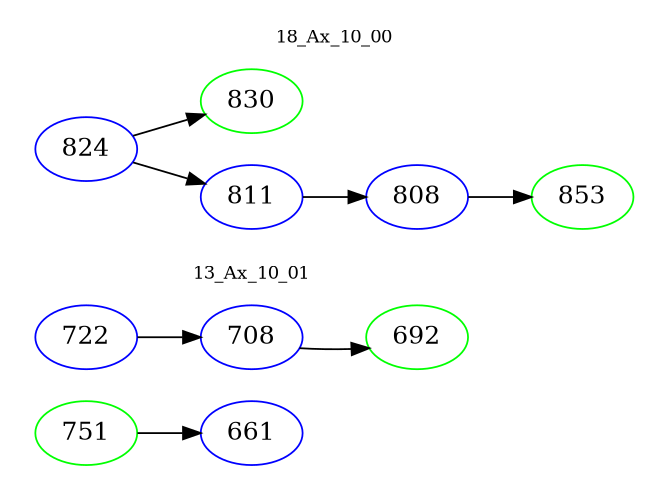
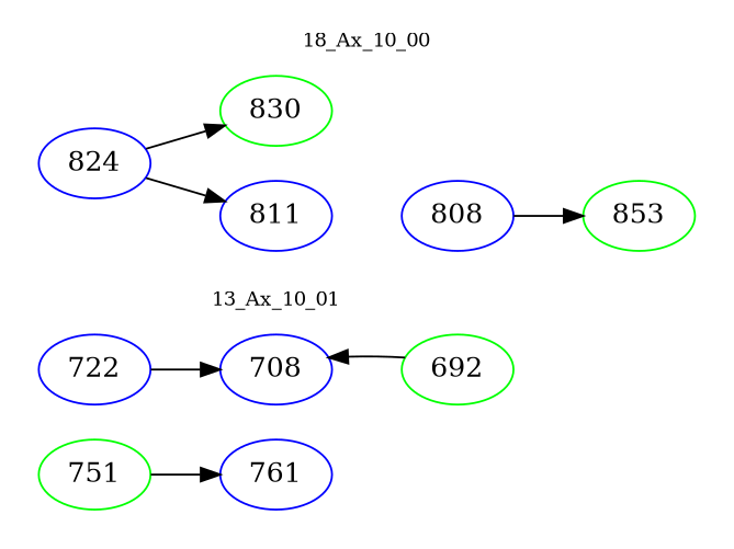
  digraph {
    rankdir=LR
    node [color=blue]
    edge [color=black]
    n1 [label=722]
    n2 [label=708]
    n3 [color=green label=751]
    n4 [color=green label=692]
-   n5 [label=661]
+   n5 [label=761]
    n6 [label=824]
    n7 [label=811]
    n8 [color=green label=830]
    n9 [label=808]
    n10 [color=green label=853]
    subgraph cluster_1 {
      color=white
      fontsize=10
      label="13_Ax_10_01"
      n1
      n2
      n3
      n4
      n5
    }
    subgraph cluster_2 {
      color=white
      fontsize=10
      label="18_Ax_10_00"
      n6
      n7
      n8
      n9
      n10
    }
    n1 -> n2
-   n2 -> n4
+   n4 -> n2
    n3 -> n5
    n6 -> n7
    n6 -> n8
-   n7 -> n9
    n9 -> n10
  }
